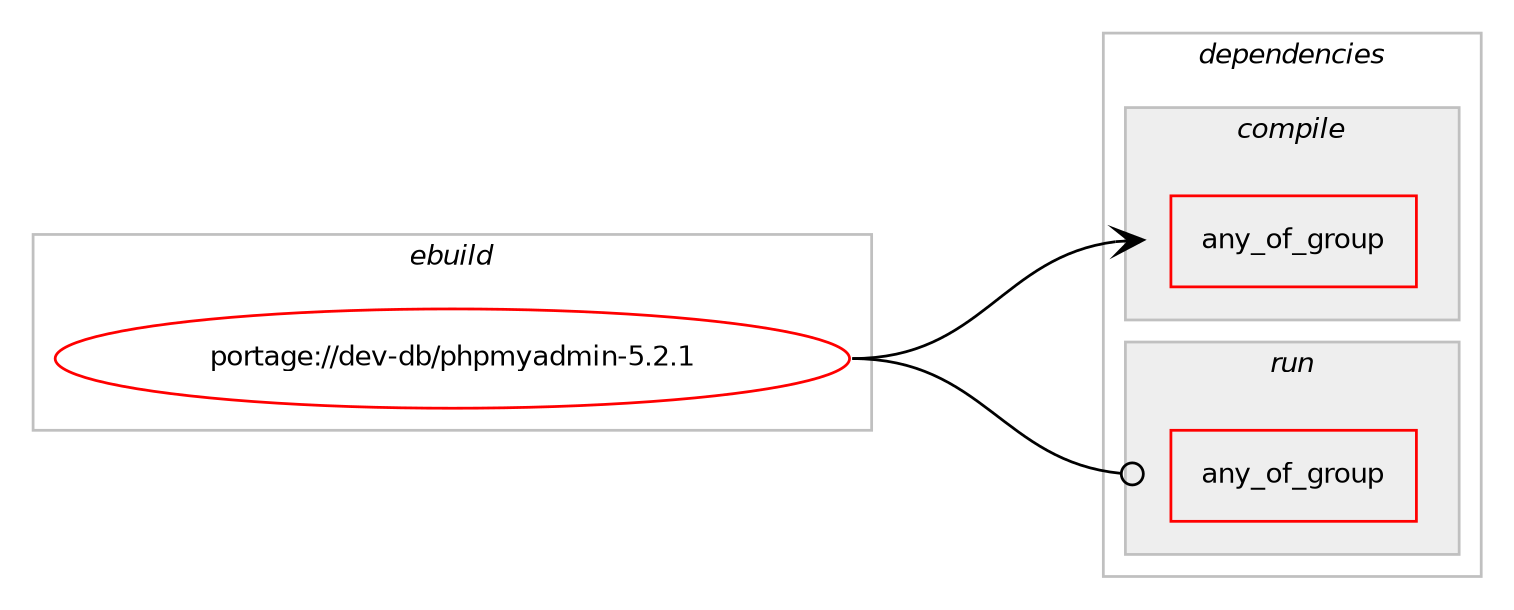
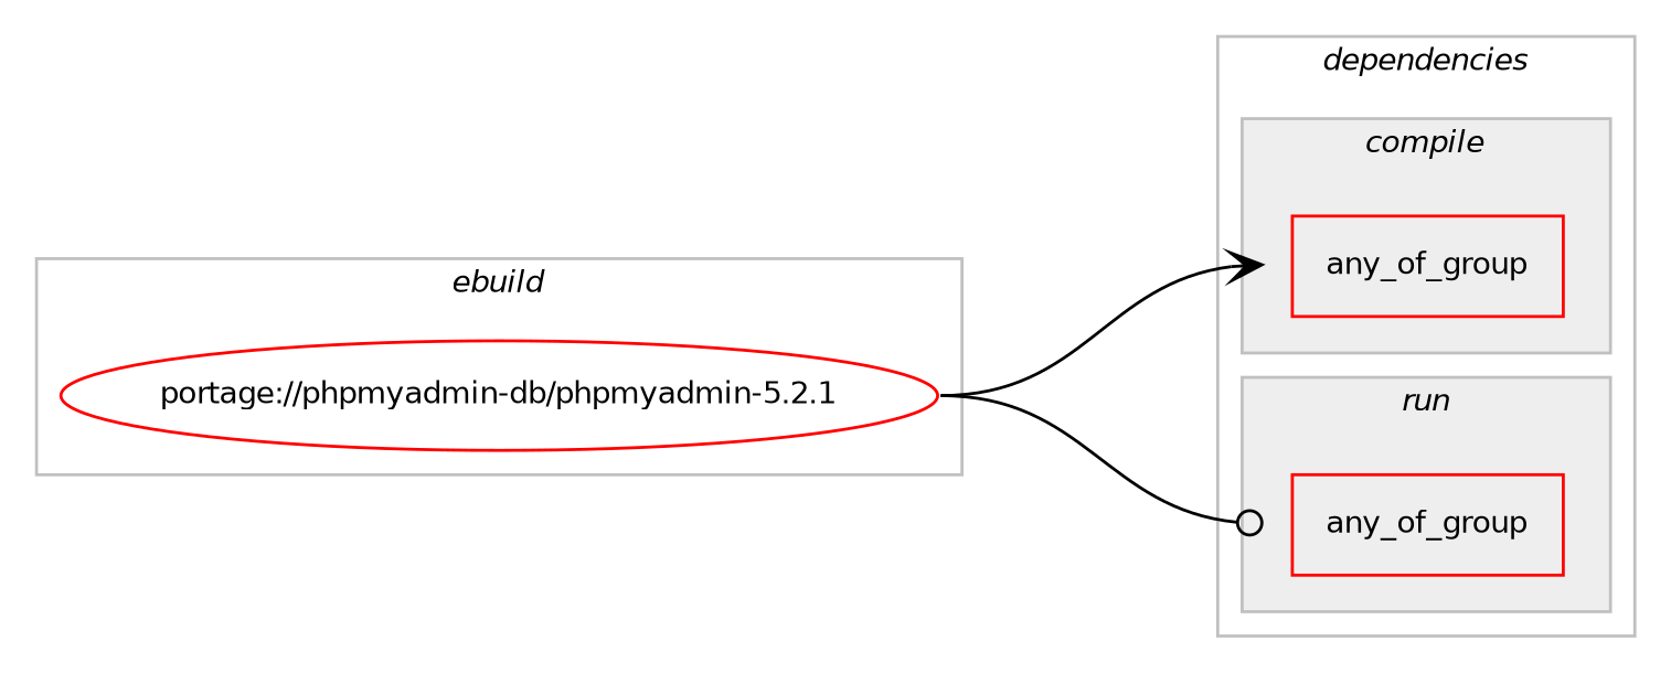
  digraph {
    compound=true
    concentrate=true
    fontname=Helvetica
    fontsize=10
    newrank=true
    rankdir=LR
    ranksep=1.5
    node [color=red fontname=Helvetica fontsize=10 shape=none]
    edge [headport=w style=solid tailport=e weight=20]
-   n1 [label="portage://dev-db/phpmyadmin-5.2.1" width=4 shape=""]
+   n1 [label="portage://phpmyadmin-db/phpmyadmin-5.2.1" width=4 shape=""]
    n2 [label=<<TABLE BORDER="0" CELLBORDER="1" CELLSPACING="0" CELLPADDING="4"><TR><TD CELLPADDING="10">any_of_group</TD></TR></TABLE>>]
    n3 [label=<<TABLE BORDER="0" CELLBORDER="1" CELLSPACING="0" CELLPADDING="4"><TR><TD CELLPADDING="10">any_of_group</TD></TR></TABLE>>]
    subgraph cluster_1 {
      color=gray
      label=<<i>ebuild</i>>
      rank=same
      n1
    }
    subgraph cluster_2 {
      color=gray
      label=<<i>dependencies</i>>
      subgraph cluster_3 {
        color=gray
        fillcolor="#eeeeee"
        label=<<i>compile</i>>
        style=filled
        subgraph sub_4 {
          color=gray
          fillcolor="#eeeeee"
          label=<<i>compile</i>>
          style=filled
          n2
        }
      }
      subgraph cluster_5 {
        color=gray
        fillcolor="#eeeeee"
        label=<<i>compile and run</i>>
        style=filled
      }
      subgraph cluster_6 {
        color=gray
        fillcolor="#eeeeee"
        label=<<i>run</i>>
        style=filled
        subgraph sub_7 {
          color=gray
          fillcolor="#eeeeee"
          label=<<i>run</i>>
          style=filled
          n3
        }
      }
    }
    subgraph cluster_8 {
      color=gray
      label=<<i>candidates</i>>
      rank=same
    }
    n1 -> n2 [arrowhead=vee]
    n1 -> n3 [arrowhead=odot]
  }
